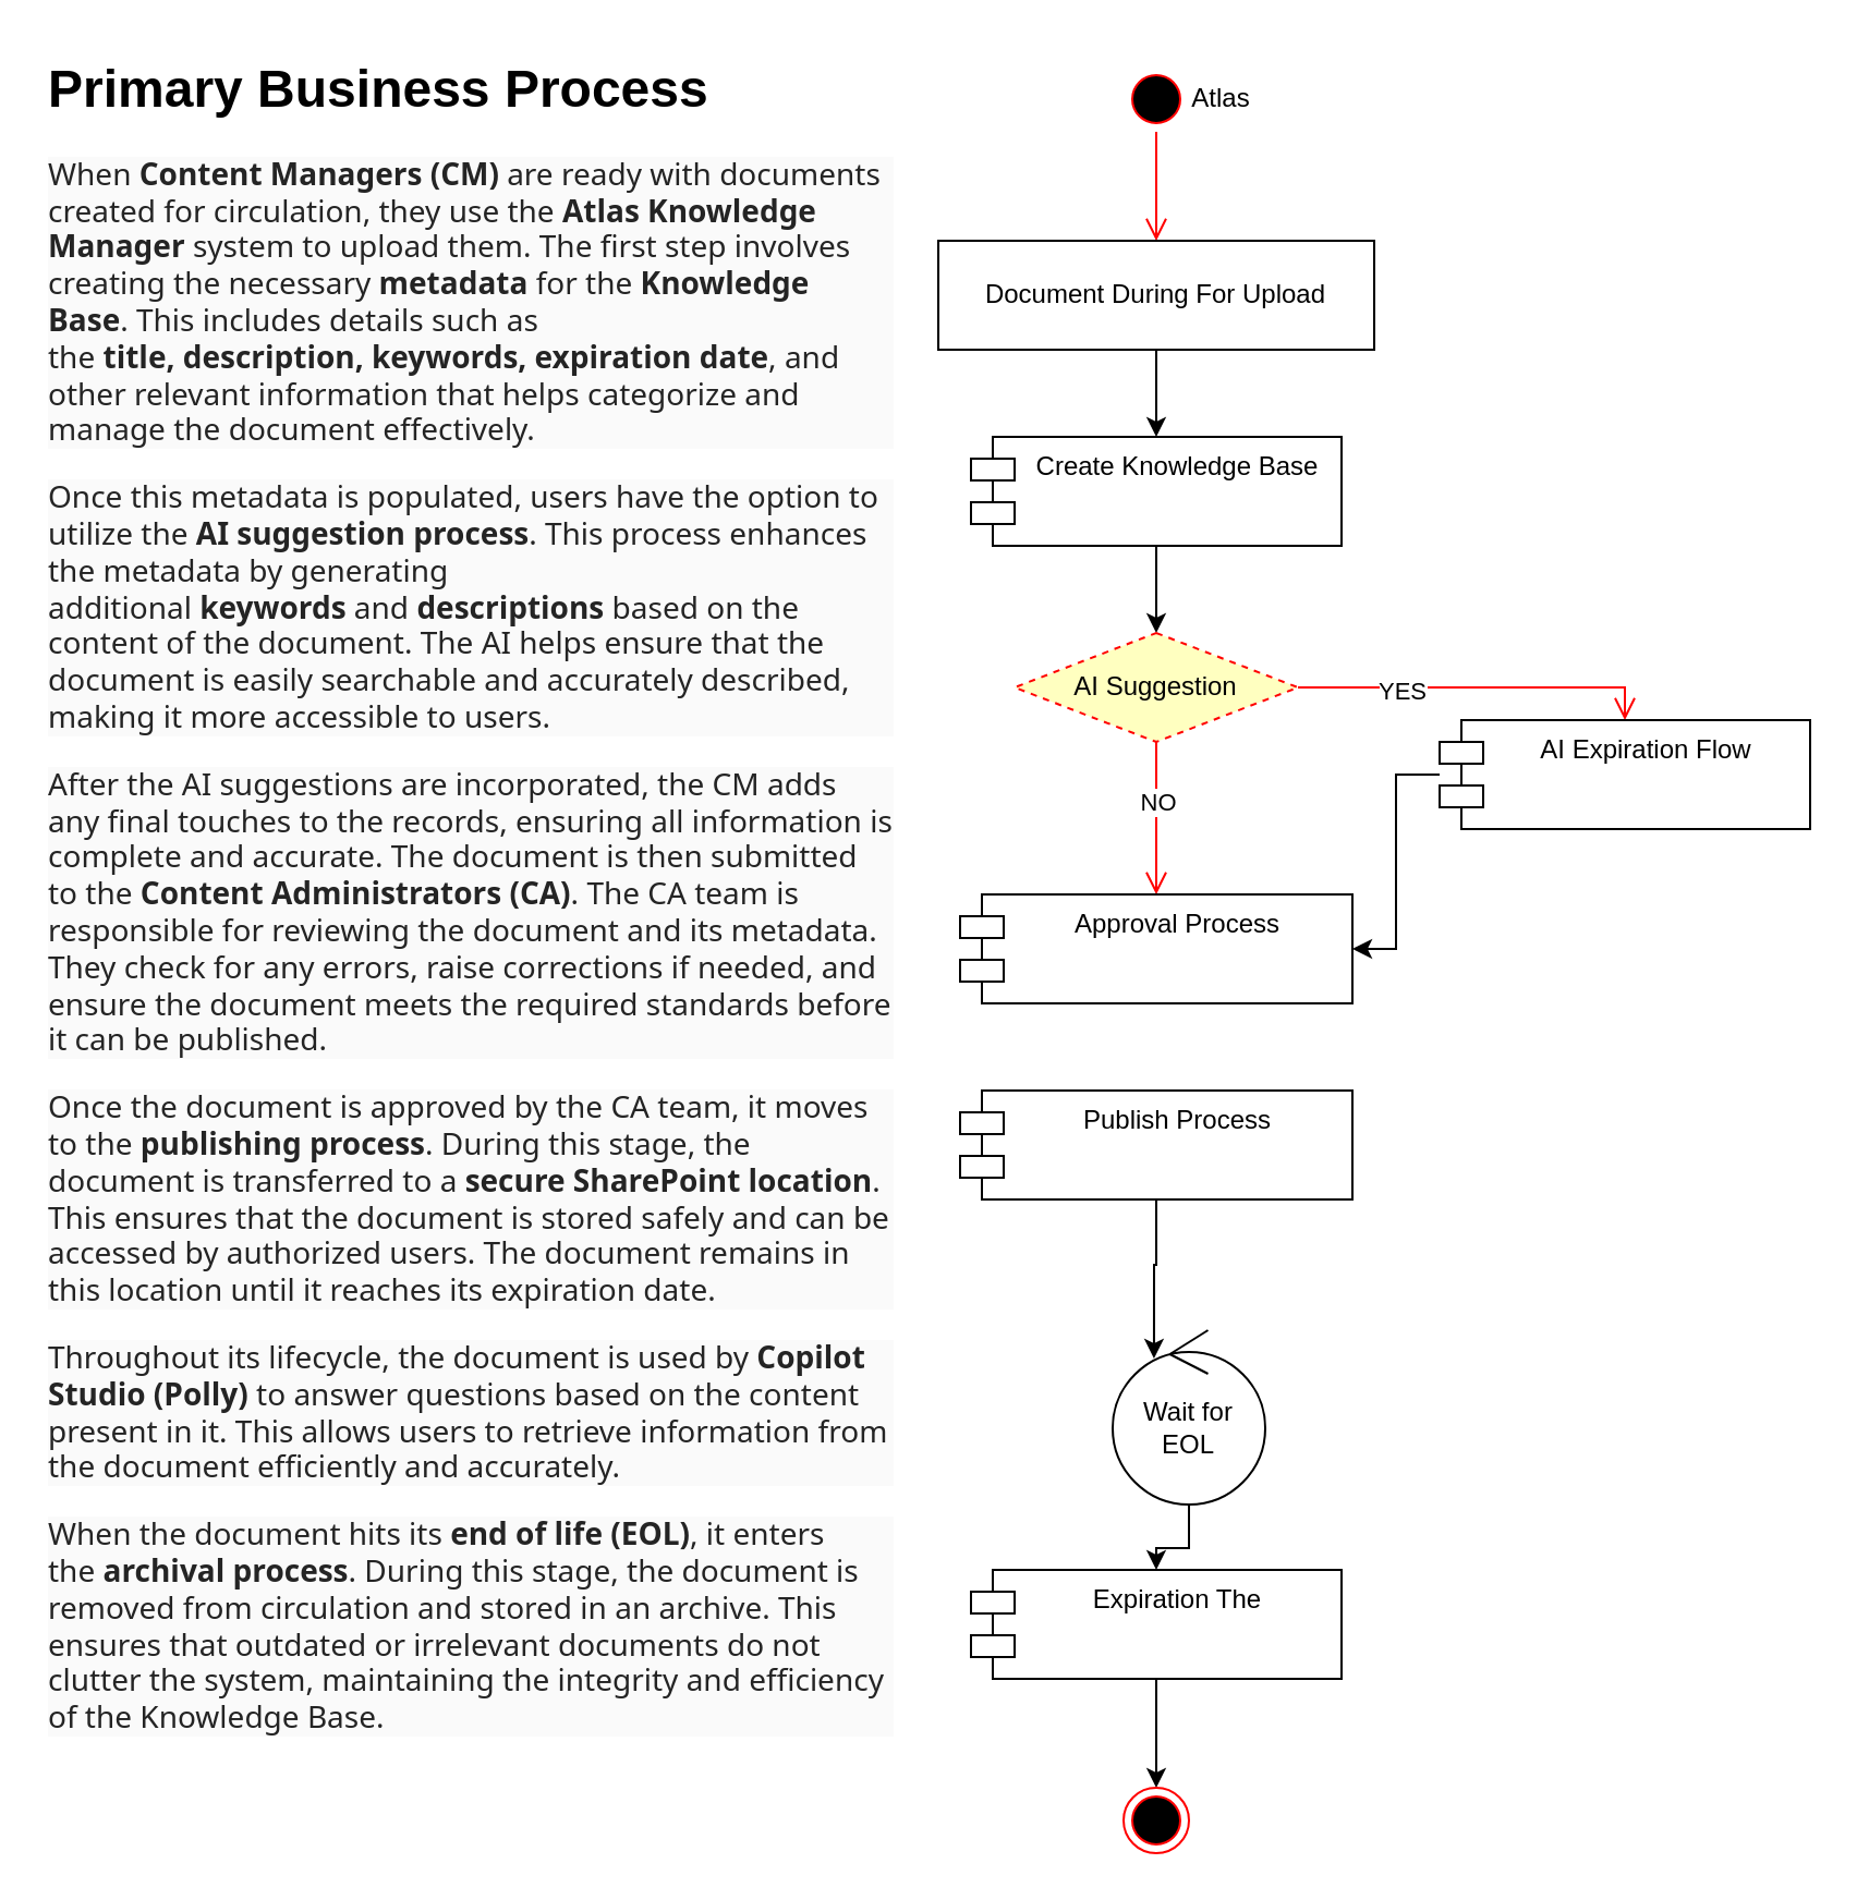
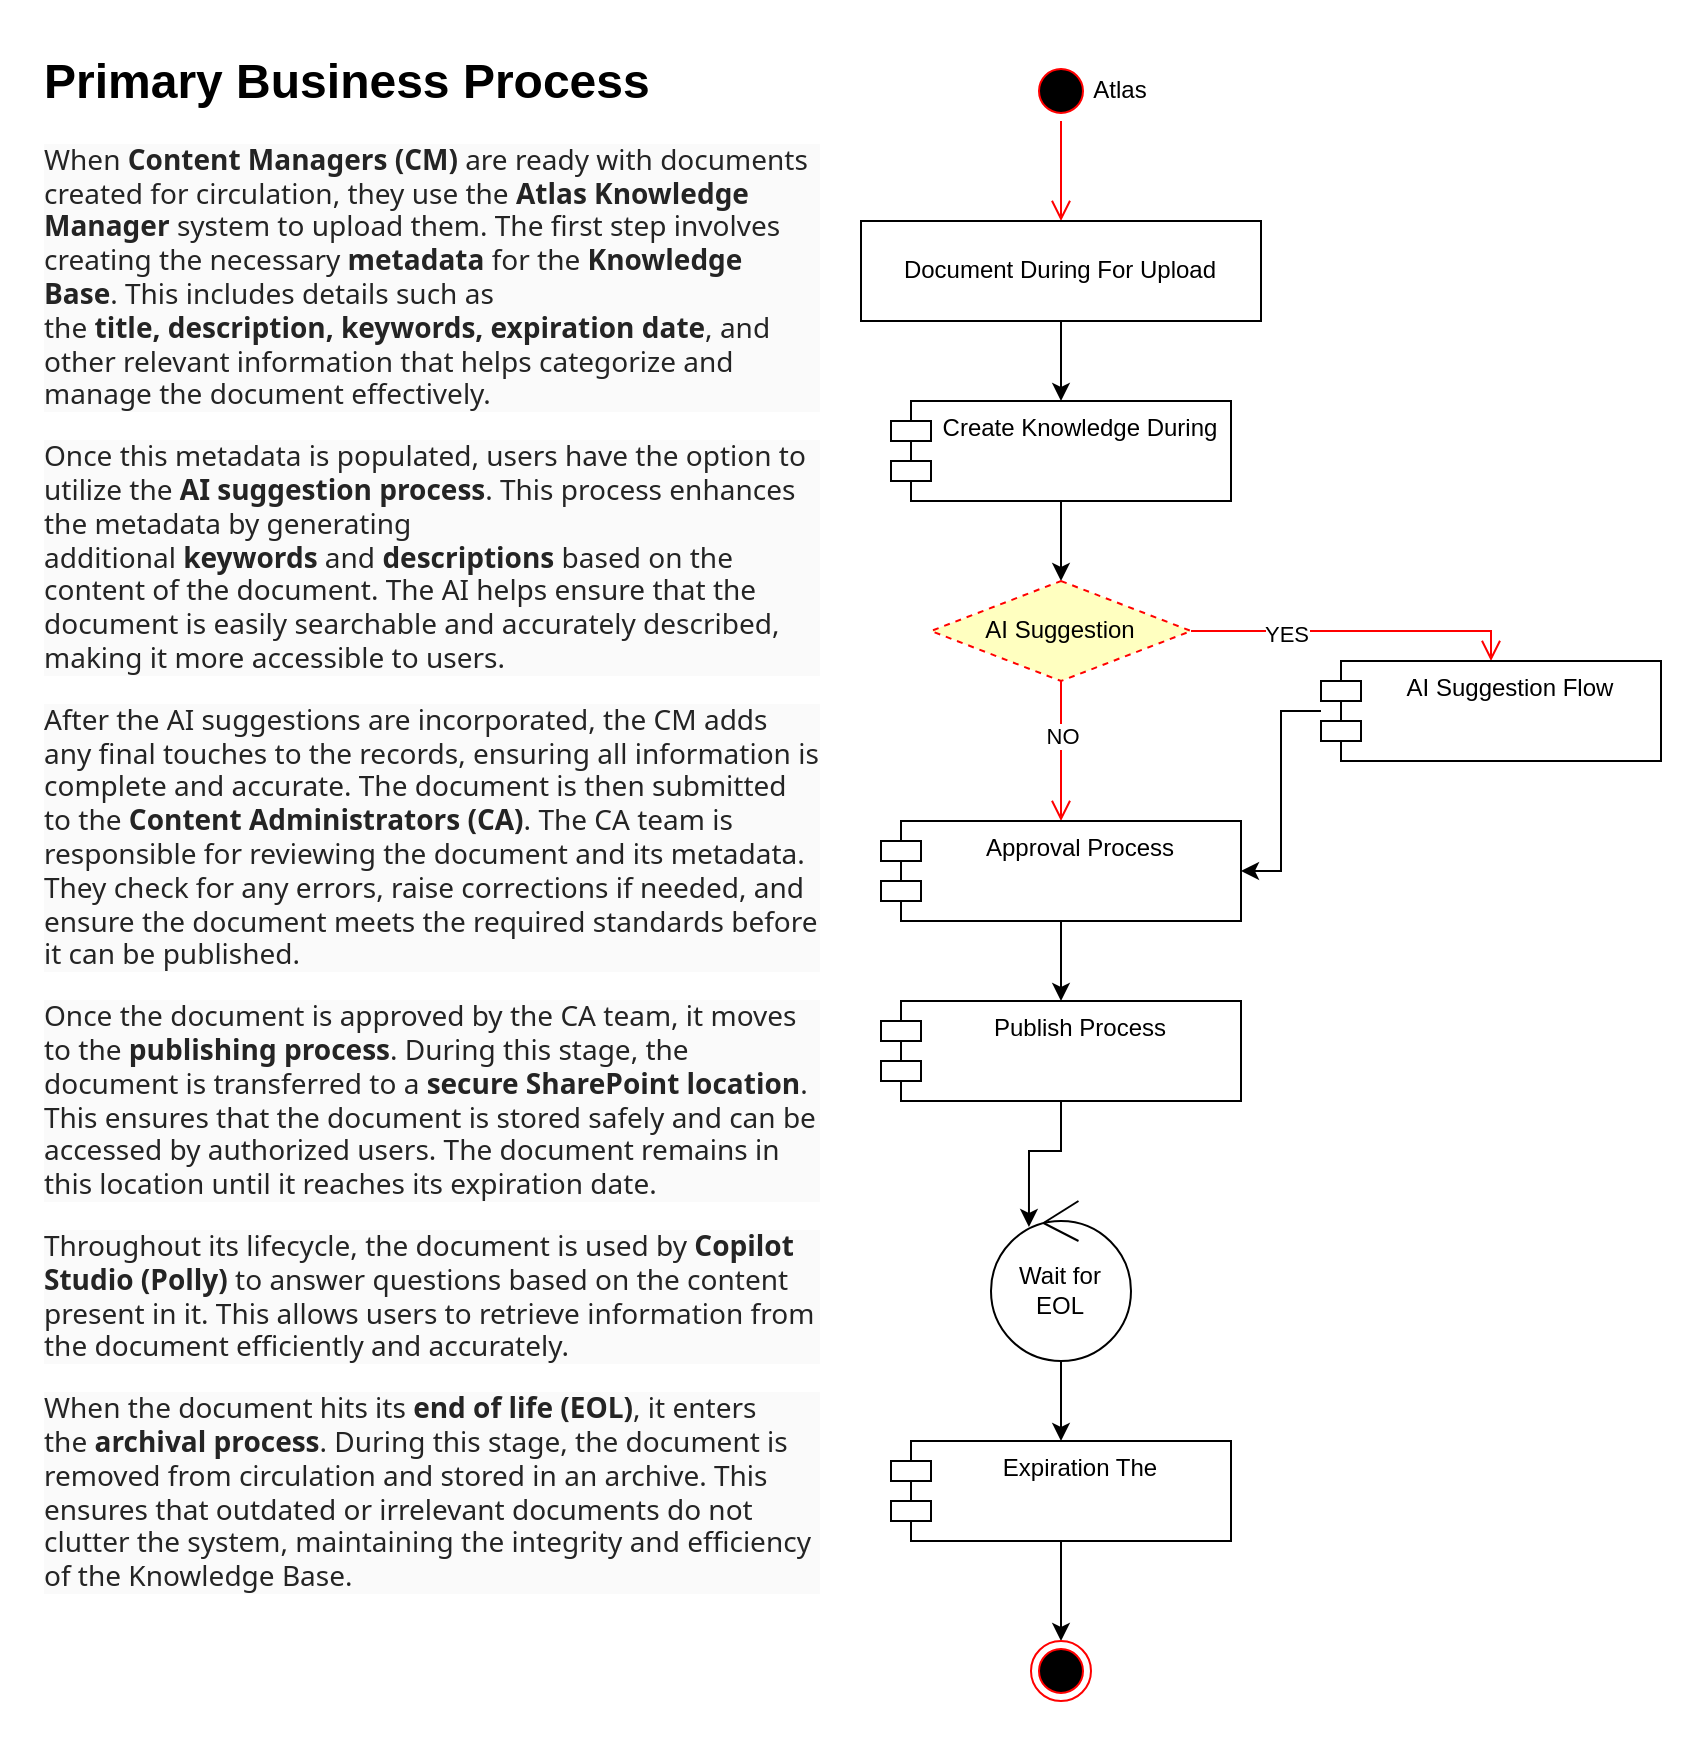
  <mxCell id="0" />
  <mxCell id="1" parent="0" />
  <mxCell id="2" value="" style="ellipse;html=1;shape=startState;fillColor=#000000;strokeColor=#ff0000;" vertex="1" parent="1"><mxGeometry x="515" y="30" width="30" height="30" as="geometry" /></mxCell>
  <mxCell id="3" value="" style="edgeStyle=orthogonalEdgeStyle;html=1;verticalAlign=bottom;endArrow=open;endSize=8;strokeColor=#ff0000;rounded=0;entryX=0.5;entryY=0;entryDx=0;entryDy=0;" edge="1" parent="1" source="2" target="5"><mxGeometry relative="1" as="geometry"><mxPoint x="525" y="110" as="targetPoint" /></mxGeometry></mxCell>
  <mxCell id="4" style="edgeStyle=orthogonalEdgeStyle;rounded=0;orthogonalLoop=1;jettySize=auto;html=1;entryX=0.5;entryY=0;entryDx=0;entryDy=0;" edge="1" parent="1" source="5"><mxGeometry relative="1" as="geometry"><mxPoint x="530" y="200" as="targetPoint" /></mxGeometry></mxCell>
  <mxCell id="5" value="Document During For Upload" style="html=1;whiteSpace=wrap;" vertex="1" parent="1"><mxGeometry x="430" y="110" width="200" height="50" as="geometry" /></mxCell>
  <mxCell id="6" style="edgeStyle=orthogonalEdgeStyle;rounded=0;orthogonalLoop=1;jettySize=auto;html=1;entryX=0.5;entryY=0;entryDx=0;entryDy=0;exitX=0.5;exitY=1;exitDx=0;exitDy=0;" edge="1" parent="1" source="23" target="7"><mxGeometry relative="1" as="geometry"><mxPoint x="530" y="250" as="sourcePoint" /></mxGeometry></mxCell>
  <mxCell id="7" value="AI Suggestion" style="rhombus;whiteSpace=wrap;html=1;fontColor=#000000;fillColor=#ffffc0;strokeColor=#ff0000;dashed=1;" vertex="1" parent="1"><mxGeometry x="465" y="290" width="130" height="50" as="geometry" /></mxCell>
  <mxCell id="8" value="" style="edgeStyle=orthogonalEdgeStyle;html=1;align=left;verticalAlign=bottom;endArrow=open;endSize=8;strokeColor=#ff0000;rounded=0;entryX=0.5;entryY=0;entryDx=0;entryDy=0;" edge="1" parent="1" source="7" target="13"><mxGeometry x="-1" relative="1" as="geometry"><mxPoint x="680" y="315" as="targetPoint" /></mxGeometry></mxCell>
  <mxCell id="9" value="YES" style="edgeLabel;html=1;align=center;verticalAlign=middle;resizable=0;points=[];" vertex="1" connectable="0" parent="8"><mxGeometry x="-0.434" y="-1" relative="1" as="geometry"><mxPoint as="offset" /></mxGeometry></mxCell>
  <mxCell id="10" value="" style="edgeStyle=orthogonalEdgeStyle;html=1;align=left;verticalAlign=top;endArrow=open;endSize=8;strokeColor=#ff0000;rounded=0;" edge="1" parent="1" source="7"><mxGeometry x="-1" relative="1" as="geometry"><mxPoint x="530" y="410" as="targetPoint" /></mxGeometry></mxCell>
  <mxCell id="11" value="NO" style="edgeLabel;html=1;align=center;verticalAlign=middle;resizable=0;points=[];" vertex="1" connectable="0" parent="10"><mxGeometry x="-0.222" relative="1" as="geometry"><mxPoint as="offset" /></mxGeometry></mxCell>
  <mxCell id="12" style="edgeStyle=orthogonalEdgeStyle;rounded=0;orthogonalLoop=1;jettySize=auto;html=1;entryX=1;entryY=0.5;entryDx=0;entryDy=0;" edge="1" parent="1" source="13" target="17"><mxGeometry relative="1" as="geometry" /></mxCell>
- <mxCell id="13" value="AI Expiration Flow" style="shape=module;align=left;spacingLeft=20;align=center;verticalAlign=top;whiteSpace=wrap;html=1;" vertex="1" parent="1"><mxGeometry x="660" y="330" width="170" height="50" as="geometry" /></mxCell>
+ <mxCell id="13" value="AI Suggestion Flow" style="shape=module;align=left;spacingLeft=20;align=center;verticalAlign=top;whiteSpace=wrap;html=1;" vertex="1" parent="1"><mxGeometry x="660" y="330" width="170" height="50" as="geometry" /></mxCell>
  <mxCell id="14" style="edgeStyle=orthogonalEdgeStyle;rounded=0;orthogonalLoop=1;jettySize=auto;html=1;" edge="1" parent="1" source="15" target="21"><mxGeometry relative="1" as="geometry" /></mxCell>
- <mxCell id="15" value="Wait for EOL" style="ellipse;shape=umlControl;whiteSpace=wrap;html=1;" vertex="1" parent="1"><mxGeometry x="510" y="610" width="70" height="80" as="geometry" /></mxCell>
+ <mxCell id="15" value="Wait for EOL" style="ellipse;shape=umlControl;whiteSpace=wrap;html=1;" vertex="1" parent="1"><mxGeometry x="495" y="600" width="70" height="80" as="geometry" /></mxCell>
+ <mxCell id="16" style="edgeStyle=orthogonalEdgeStyle;rounded=0;orthogonalLoop=1;jettySize=auto;html=1;entryX=0.5;entryY=0;entryDx=0;entryDy=0;" edge="1" parent="1" source="17" target="18"><mxGeometry relative="1" as="geometry" /></mxCell>
  <mxCell id="17" value="Approval Process" style="shape=module;align=left;spacingLeft=20;align=center;verticalAlign=top;whiteSpace=wrap;html=1;" vertex="1" parent="1"><mxGeometry x="440" y="410" width="180" height="50" as="geometry" /></mxCell>
  <mxCell id="18" value="Publish Process" style="shape=module;align=left;spacingLeft=20;align=center;verticalAlign=top;whiteSpace=wrap;html=1;" vertex="1" parent="1"><mxGeometry x="440" y="500" width="180" height="50" as="geometry" /></mxCell>
  <mxCell id="19" style="edgeStyle=orthogonalEdgeStyle;rounded=0;orthogonalLoop=1;jettySize=auto;html=1;entryX=0.271;entryY=0.162;entryDx=0;entryDy=0;entryPerimeter=0;" edge="1" parent="1" source="18" target="15"><mxGeometry relative="1" as="geometry" /></mxCell>
  <mxCell id="20" style="edgeStyle=orthogonalEdgeStyle;rounded=0;orthogonalLoop=1;jettySize=auto;html=1;entryX=0.5;entryY=0;entryDx=0;entryDy=0;" edge="1" parent="1" source="21" target="22"><mxGeometry relative="1" as="geometry" /></mxCell>
  <mxCell id="21" value="Expiration The" style="shape=module;align=left;spacingLeft=20;align=center;verticalAlign=top;whiteSpace=wrap;html=1;" vertex="1" parent="1"><mxGeometry x="445" y="720" width="170" height="50" as="geometry" /></mxCell>
  <mxCell id="22" value="" style="ellipse;html=1;shape=endState;fillColor=#000000;strokeColor=#ff0000;" vertex="1" parent="1"><mxGeometry x="515" y="820" width="30" height="30" as="geometry" /></mxCell>
- <mxCell id="23" value="Create Knowledge Base" style="shape=module;align=left;spacingLeft=20;align=center;verticalAlign=top;whiteSpace=wrap;html=1;" vertex="1" parent="1"><mxGeometry x="445" y="200" width="170" height="50" as="geometry" /></mxCell>
+ <mxCell id="23" value="Create Knowledge During" style="shape=module;align=left;spacingLeft=20;align=center;verticalAlign=top;whiteSpace=wrap;html=1;" vertex="1" parent="1"><mxGeometry x="445" y="200" width="170" height="50" as="geometry" /></mxCell>
  <mxCell id="24" value="Atlas" style="text;html=1;align=center;verticalAlign=middle;whiteSpace=wrap;rounded=0;" vertex="1" parent="1"><mxGeometry x="545" y="35" width="30" height="20" as="geometry" /></mxCell>
  <mxCell id="25" value="&lt;h1 style=&quot;margin-top: 0px;&quot;&gt;Primary Business Process&lt;/h1&gt;&lt;p style=&quot;margin: 0px 0px 1em; overflow-wrap: break-word; color: rgb(36, 36, 36); font-family: &amp;quot;Segoe UI&amp;quot;, &amp;quot;Segoe UI Web (West European)&amp;quot;, -apple-system, BlinkMacSystemFont, Roboto, &amp;quot;Helvetica Neue&amp;quot;, sans-serif; font-size: 14px; background-color: rgb(250, 250, 250);&quot;&gt;When&amp;nbsp;&lt;b&gt;Content Managers (CM)&lt;/b&gt;&amp;nbsp;are ready with documents created for circulation, they use the&amp;nbsp;&lt;b&gt;Atlas Knowledge Manager&amp;nbsp;&lt;/b&gt;&lt;span style=&quot;font-weight: var(--fontWeightSemibold);&quot;&gt;system&lt;/span&gt;&amp;nbsp;to upload them. The first step involves creating the necessary&amp;nbsp;&lt;b&gt;metadata&amp;nbsp;&lt;/b&gt;for the&amp;nbsp;&lt;b&gt;Knowledge Base&lt;/b&gt;. This includes details such as the&amp;nbsp;&lt;b&gt;title,&amp;nbsp;description,&amp;nbsp;keywords,&amp;nbsp;expiration date&lt;/b&gt;, and other relevant information that helps categorize and manage the document effectively.&lt;/p&gt;&lt;p style=&quot;margin: 0px 0px 1em; overflow-wrap: break-word; color: rgb(36, 36, 36); font-family: &amp;quot;Segoe UI&amp;quot;, &amp;quot;Segoe UI Web (West European)&amp;quot;, -apple-system, BlinkMacSystemFont, Roboto, &amp;quot;Helvetica Neue&amp;quot;, sans-serif; font-size: 14px; background-color: rgb(250, 250, 250);&quot;&gt;Once this metadata is populated, users have the option to utilize the&amp;nbsp;&lt;b&gt;AI suggestion process&lt;/b&gt;. This process enhances the metadata by generating additional&amp;nbsp;&lt;b&gt;keywords&amp;nbsp;&lt;/b&gt;and&amp;nbsp;&lt;b&gt;descriptions&amp;nbsp;&lt;/b&gt;based on the content of the document. The AI helps ensure that the document is easily searchable and accurately described, making it more accessible to users.&lt;/p&gt;&lt;p style=&quot;margin: 0px 0px 1em; overflow-wrap: break-word; color: rgb(36, 36, 36); font-family: &amp;quot;Segoe UI&amp;quot;, &amp;quot;Segoe UI Web (West European)&amp;quot;, -apple-system, BlinkMacSystemFont, Roboto, &amp;quot;Helvetica Neue&amp;quot;, sans-serif; font-size: 14px; background-color: rgb(250, 250, 250);&quot;&gt;After the AI suggestions are incorporated, the CM adds any final touches to the records, ensuring all information is complete and accurate. The document is then submitted to the&amp;nbsp;&lt;b&gt;Content Administrators (CA)&lt;/b&gt;. The CA team is responsible for reviewing the document and its metadata. They check for any errors, raise corrections if needed, and ensure the document meets the required standards before it can be published.&lt;/p&gt;&lt;p style=&quot;margin: 0px 0px 1em; overflow-wrap: break-word; color: rgb(36, 36, 36); font-family: &amp;quot;Segoe UI&amp;quot;, &amp;quot;Segoe UI Web (West European)&amp;quot;, -apple-system, BlinkMacSystemFont, Roboto, &amp;quot;Helvetica Neue&amp;quot;, sans-serif; font-size: 14px; background-color: rgb(250, 250, 250);&quot;&gt;Once the document is approved by the CA team, it moves to the&amp;nbsp;&lt;b&gt;publishing process&lt;/b&gt;. During this stage, the document is transferred to a&amp;nbsp;&lt;b&gt;secure SharePoint location&lt;/b&gt;. This ensures that the document is stored safely and can be accessed by authorized users. The document remains in this location until it reaches its&amp;nbsp;&lt;span style=&quot;font-weight: var(--fontWeightSemibold);&quot;&gt;expiration date&lt;/span&gt;.&lt;/p&gt;&lt;p style=&quot;margin: 0px 0px 1em; overflow-wrap: break-word; color: rgb(36, 36, 36); font-family: &amp;quot;Segoe UI&amp;quot;, &amp;quot;Segoe UI Web (West European)&amp;quot;, -apple-system, BlinkMacSystemFont, Roboto, &amp;quot;Helvetica Neue&amp;quot;, sans-serif; font-size: 14px; background-color: rgb(250, 250, 250);&quot;&gt;Throughout its lifecycle, the document is used by&amp;nbsp;&lt;b&gt;Copilot Studio (Polly)&lt;/b&gt;&amp;nbsp;to answer questions based on the content present in it. This allows users to retrieve information from the document efficiently and accurately.&lt;/p&gt;&lt;p style=&quot;margin: 0px 0px 1em; overflow-wrap: break-word; color: rgb(36, 36, 36); font-family: &amp;quot;Segoe UI&amp;quot;, &amp;quot;Segoe UI Web (West European)&amp;quot;, -apple-system, BlinkMacSystemFont, Roboto, &amp;quot;Helvetica Neue&amp;quot;, sans-serif; font-size: 14px; background-color: rgb(250, 250, 250);&quot;&gt;When the document hits its&amp;nbsp;&lt;b&gt;end of life (EOL)&lt;/b&gt;, it enters the&amp;nbsp;&lt;b&gt;archival process&lt;/b&gt;. During this stage, the document is removed from circulation and stored in an archive. This ensures that outdated or irrelevant documents do not clutter the system, maintaining the integrity and efficiency of the Knowledge Base.&lt;/p&gt;" style="text;html=1;whiteSpace=wrap;overflow=hidden;rounded=0;" vertex="1" parent="1"><mxGeometry x="20" y="20" width="390" height="820" as="geometry" /></mxCell>
